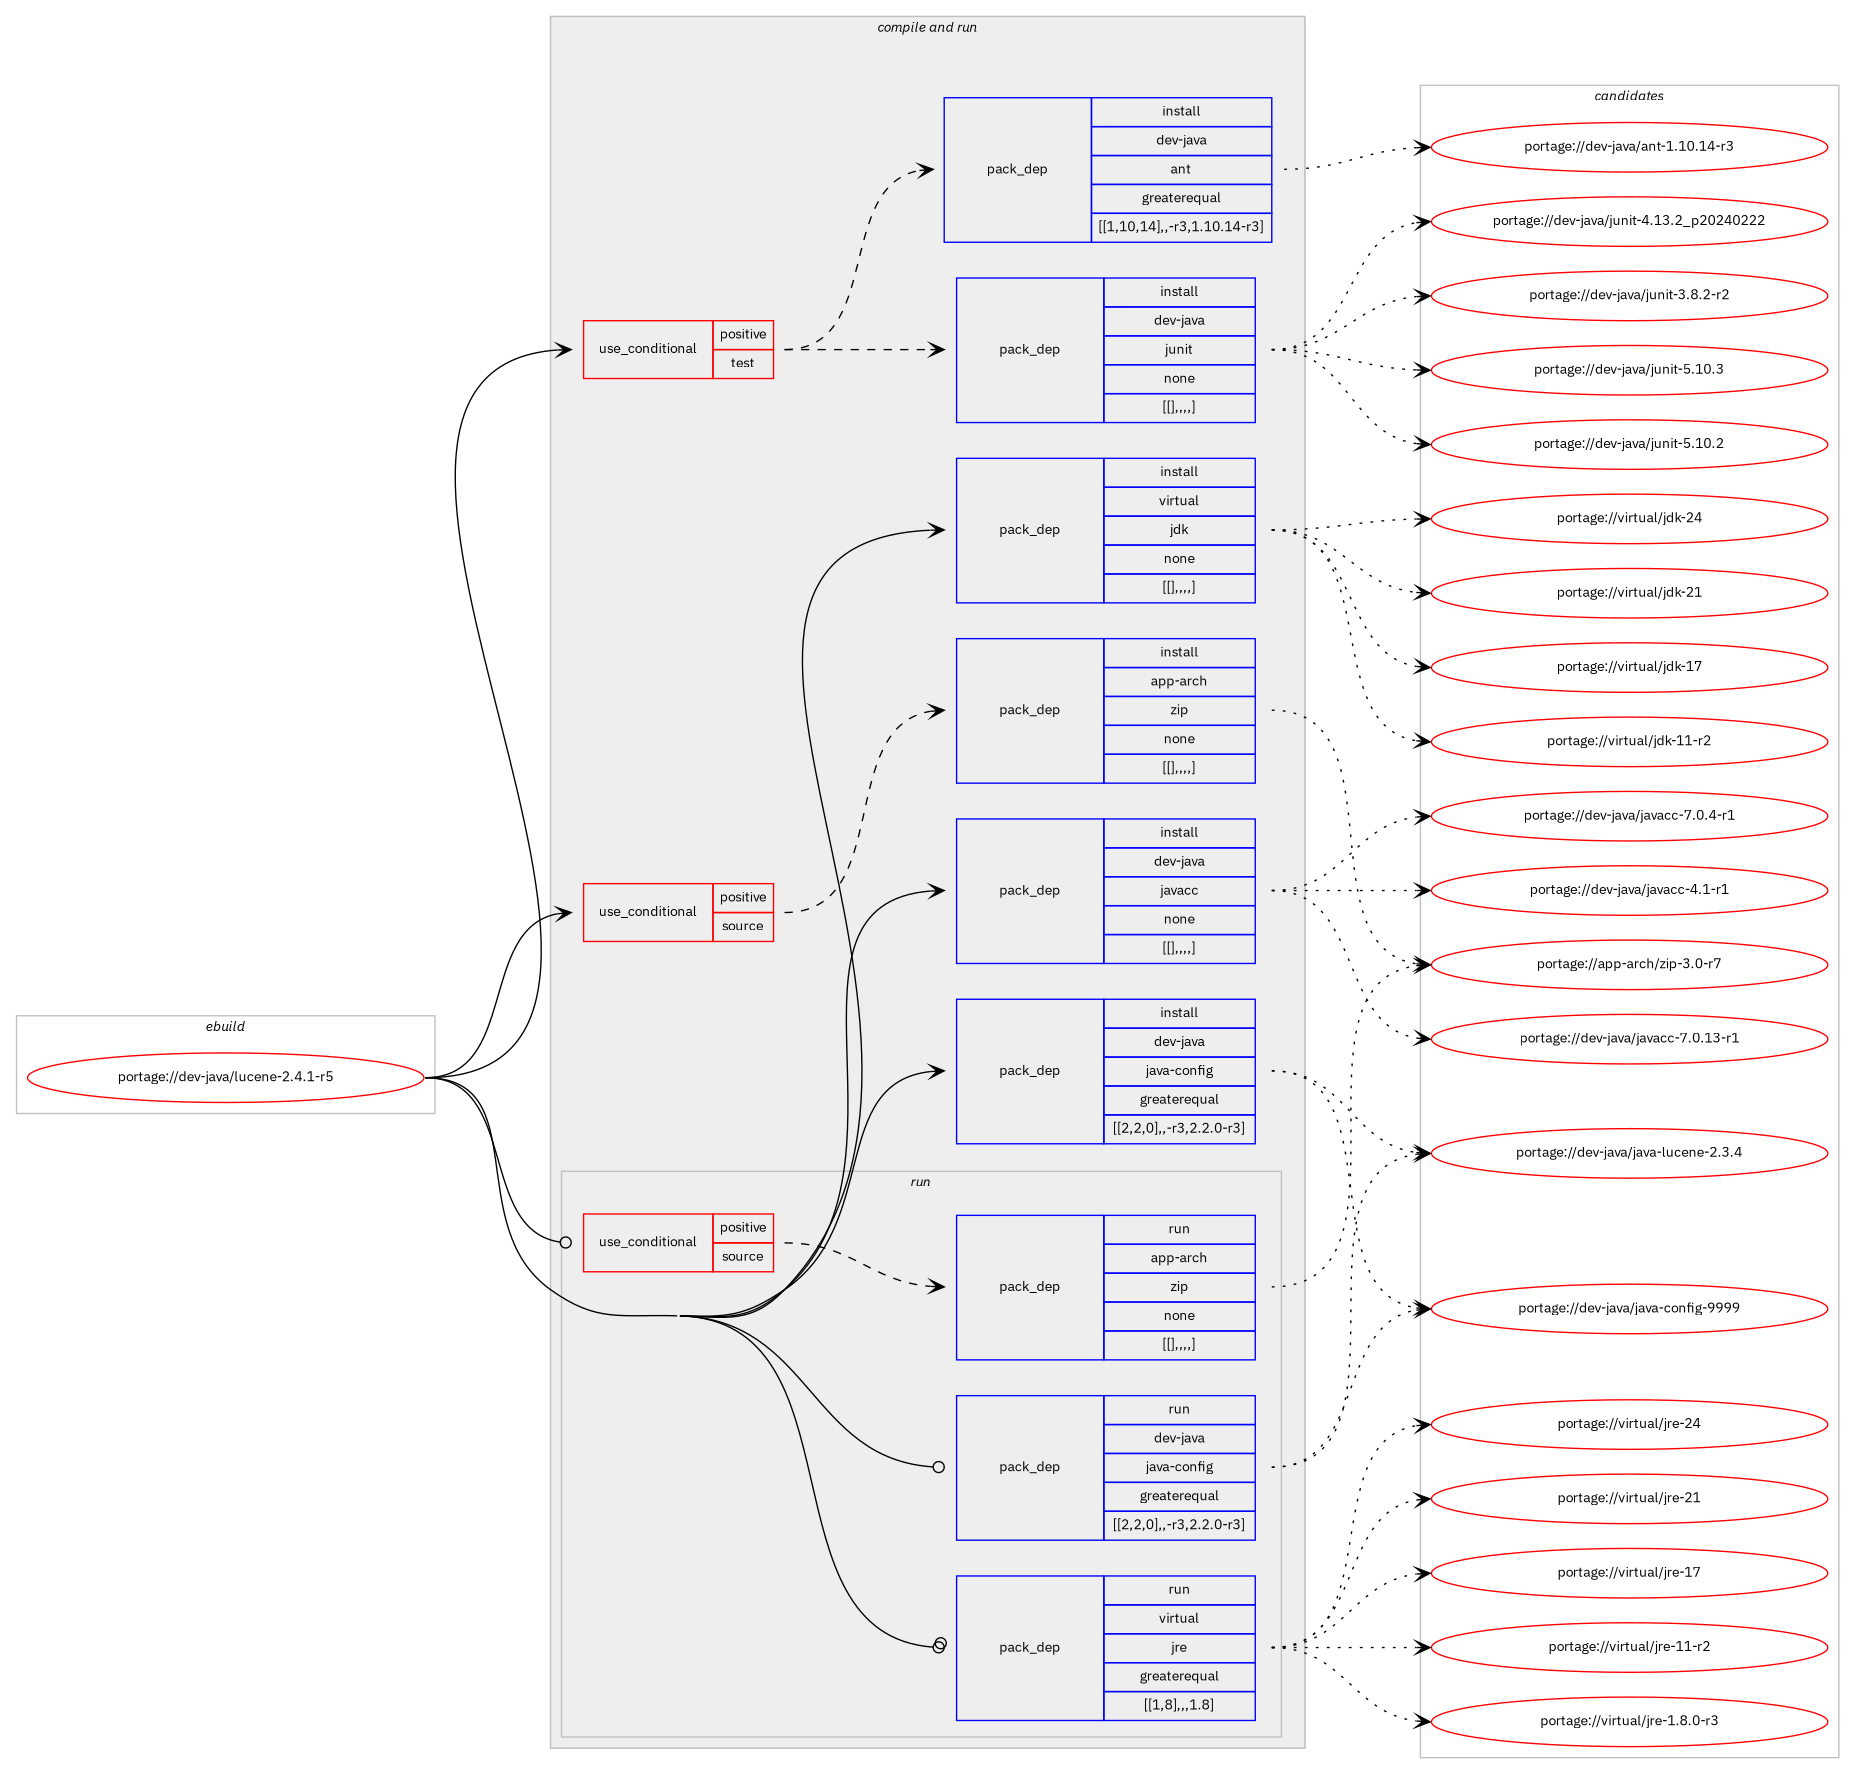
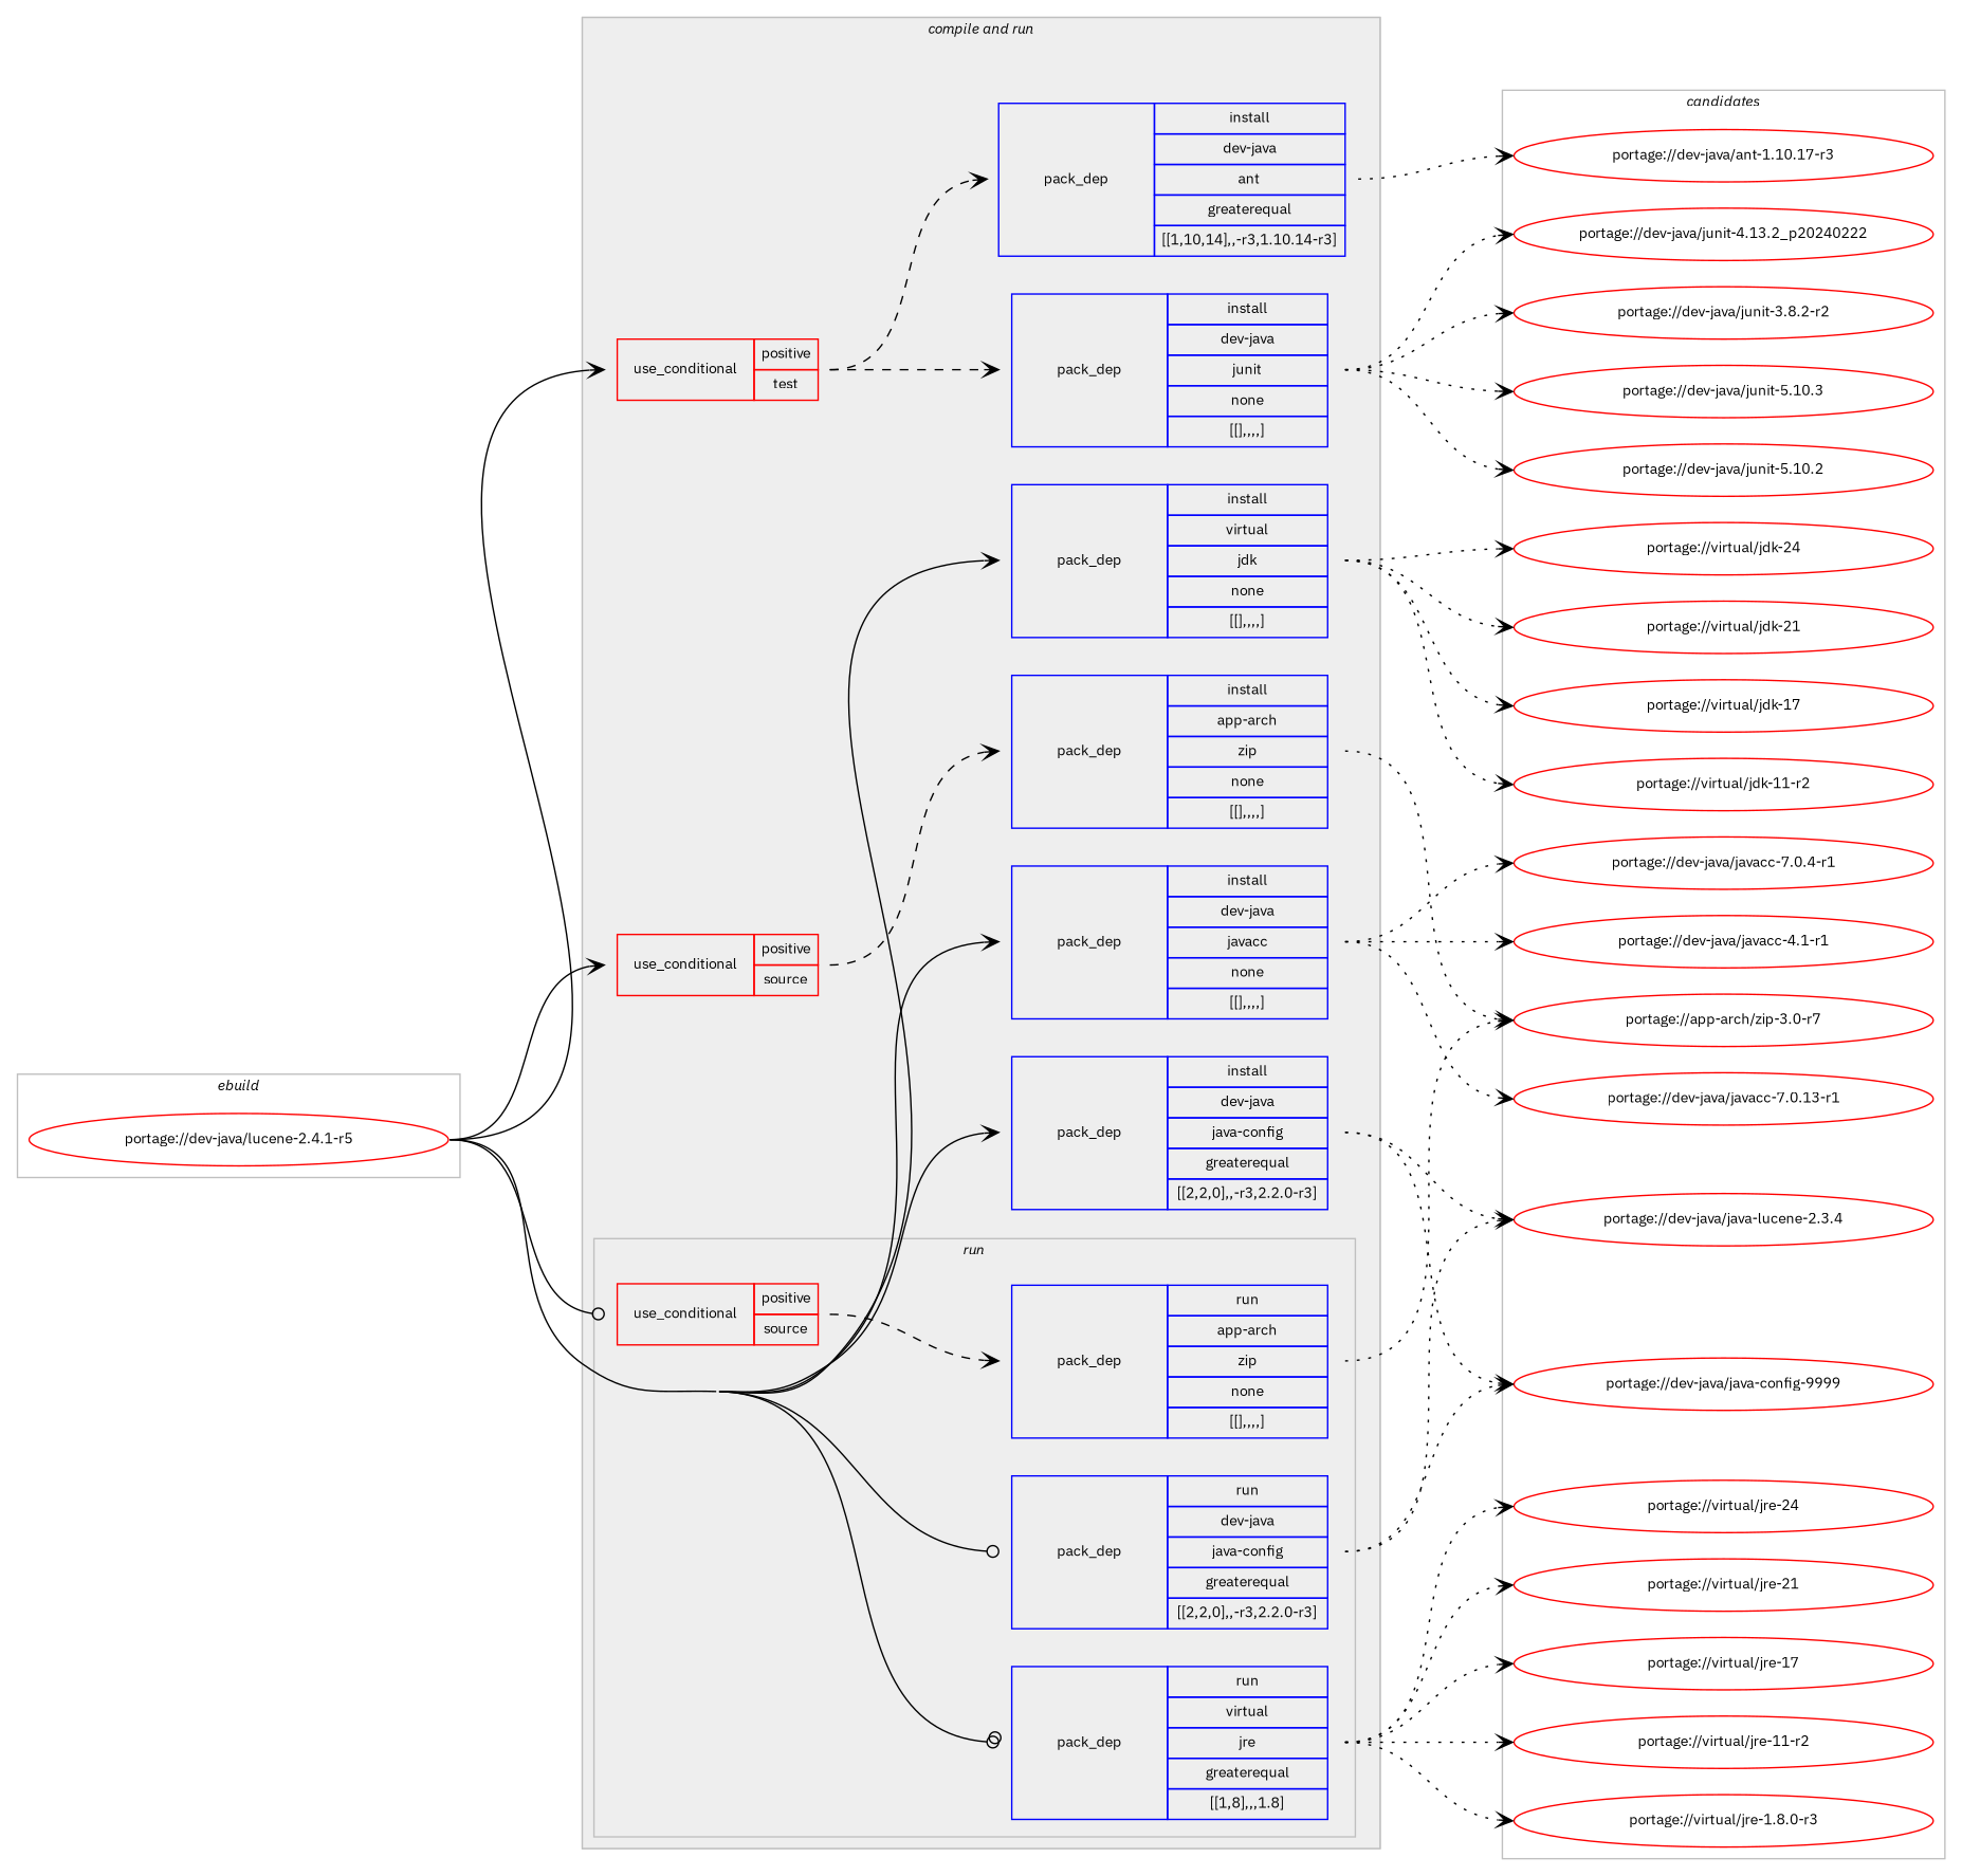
  digraph {
    compound=true
    concentrate=true
    fontname="IBM Plex Sans"
    fontsize=10
    newrank=true
    rankdir=LR
    ranksep=1.5
    node [color=red fontname="IBM Plex Sans" fontsize=10]
    edge [arrowhead=vee fontname="IBM Plex Sans" headport=w style=dotted tailport=e weight=100]
    n1 [label="portage://dev-java/lucene-2.4.1-r5" width=4]
    n2 [color=blue label=<<TABLE BORDER="0" CELLBORDER="1" CELLSPACING="0" CELLPADDING="4" WIDTH="220"><TR><TD ROWSPAN="6" CELLPADDING="30">pack_dep</TD></TR><TR><TD WIDTH="110">install</TD></TR><TR><TD>app-arch</TD></TR><TR><TD>zip</TD></TR><TR><TD>none</TD></TR><TR><TD>[[],,,,]</TD></TR></TABLE>> shape=none]
    n3 [label=<<TABLE BORDER="0" CELLBORDER="1" CELLSPACING="0" CELLPADDING="4"><TR><TD ROWSPAN="3" CELLPADDING="10">use_conditional</TD></TR><TR><TD>positive</TD></TR><TR><TD>source</TD></TR></TABLE>> shape=none]
    n4 [color=blue label=<<TABLE BORDER="0" CELLBORDER="1" CELLSPACING="0" CELLPADDING="4" WIDTH="220"><TR><TD ROWSPAN="6" CELLPADDING="30">pack_dep</TD></TR><TR><TD WIDTH="110">install</TD></TR><TR><TD>dev-java</TD></TR><TR><TD>ant</TD></TR><TR><TD>greaterequal</TD></TR><TR><TD>[[1,10,14],,-r3,1.10.14-r3]</TD></TR></TABLE>> shape=none]
    n5 [color=blue label=<<TABLE BORDER="0" CELLBORDER="1" CELLSPACING="0" CELLPADDING="4" WIDTH="220"><TR><TD ROWSPAN="6" CELLPADDING="30">pack_dep</TD></TR><TR><TD WIDTH="110">install</TD></TR><TR><TD>dev-java</TD></TR><TR><TD>junit</TD></TR><TR><TD>none</TD></TR><TR><TD>[[],,,,]</TD></TR></TABLE>> shape=none]
    n6 [label=<<TABLE BORDER="0" CELLBORDER="1" CELLSPACING="0" CELLPADDING="4"><TR><TD ROWSPAN="3" CELLPADDING="10">use_conditional</TD></TR><TR><TD>positive</TD></TR><TR><TD>test</TD></TR></TABLE>> shape=none]
    n7 [color=blue label=<<TABLE BORDER="0" CELLBORDER="1" CELLSPACING="0" CELLPADDING="4" WIDTH="220"><TR><TD ROWSPAN="6" CELLPADDING="30">pack_dep</TD></TR><TR><TD WIDTH="110">install</TD></TR><TR><TD>dev-java</TD></TR><TR><TD>java-config</TD></TR><TR><TD>greaterequal</TD></TR><TR><TD>[[2,2,0],,-r3,2.2.0-r3]</TD></TR></TABLE>> shape=none]
    n8 [color=blue label=<<TABLE BORDER="0" CELLBORDER="1" CELLSPACING="0" CELLPADDING="4" WIDTH="220"><TR><TD ROWSPAN="6" CELLPADDING="30">pack_dep</TD></TR><TR><TD WIDTH="110">install</TD></TR><TR><TD>dev-java</TD></TR><TR><TD>javacc</TD></TR><TR><TD>none</TD></TR><TR><TD>[[],,,,]</TD></TR></TABLE>> shape=none]
    n9 [color=blue label=<<TABLE BORDER="0" CELLBORDER="1" CELLSPACING="0" CELLPADDING="4" WIDTH="220"><TR><TD ROWSPAN="6" CELLPADDING="30">pack_dep</TD></TR><TR><TD WIDTH="110">install</TD></TR><TR><TD>virtual</TD></TR><TR><TD>jdk</TD></TR><TR><TD>none</TD></TR><TR><TD>[[],,,,]</TD></TR></TABLE>> shape=none]
    n10 [color=blue label=<<TABLE BORDER="0" CELLBORDER="1" CELLSPACING="0" CELLPADDING="4" WIDTH="220"><TR><TD ROWSPAN="6" CELLPADDING="30">pack_dep</TD></TR><TR><TD WIDTH="110">run</TD></TR><TR><TD>app-arch</TD></TR><TR><TD>zip</TD></TR><TR><TD>none</TD></TR><TR><TD>[[],,,,]</TD></TR></TABLE>> shape=none]
    n11 [label=<<TABLE BORDER="0" CELLBORDER="1" CELLSPACING="0" CELLPADDING="4"><TR><TD ROWSPAN="3" CELLPADDING="10">use_conditional</TD></TR><TR><TD>positive</TD></TR><TR><TD>source</TD></TR></TABLE>> shape=none]
    n12 [color=blue label=<<TABLE BORDER="0" CELLBORDER="1" CELLSPACING="0" CELLPADDING="4" WIDTH="220"><TR><TD ROWSPAN="6" CELLPADDING="30">pack_dep</TD></TR><TR><TD WIDTH="110">run</TD></TR><TR><TD>dev-java</TD></TR><TR><TD>java-config</TD></TR><TR><TD>greaterequal</TD></TR><TR><TD>[[2,2,0],,-r3,2.2.0-r3]</TD></TR></TABLE>> shape=none]
    n13 [color=blue label=<<TABLE BORDER="0" CELLBORDER="1" CELLSPACING="0" CELLPADDING="4" WIDTH="220"><TR><TD ROWSPAN="6" CELLPADDING="30">pack_dep</TD></TR><TR><TD WIDTH="110">run</TD></TR><TR><TD>virtual</TD></TR><TR><TD>jre</TD></TR><TR><TD>greaterequal</TD></TR><TR><TD>[[1,8],,,1.8]</TD></TR></TABLE>> shape=none]
    n14 [label="portage://app-arch/zip-3.0-r7" width=4]
-   n15 [label="portage://dev-java/ant-1.10.14-r3" width=4]
+   n15 [label="portage://dev-java/ant-1.10.17-r3" width=4]
    n16 [label="portage://dev-java/junit-5.10.3" width=4]
    n17 [label="portage://dev-java/junit-5.10.2" width=4]
    n18 [label="portage://dev-java/junit-4.13.2_p20240222" width=4]
    n19 [label="portage://dev-java/junit-3.8.2-r2" width=4]
    n20 [label="portage://dev-java/java-config-9999" width=4]
    n21 [label="portage://dev-java/java-lucene-2.3.4" width=4]
    n22 [label="portage://virtual/jdk-24" width=4]
    n23 [label="portage://virtual/jdk-21" width=4]
    n24 [label="portage://virtual/jdk-17" width=4]
    n25 [label="portage://virtual/jdk-11-r2" width=4]
    n26 [label="portage://dev-java/javacc-7.0.13-r1" width=4]
    n27 [label="portage://dev-java/javacc-7.0.4-r1" width=4]
    n28 [label="portage://dev-java/javacc-4.1-r1" width=4]
    n29 [label="portage://virtual/jre-24" width=4]
    n30 [label="portage://virtual/jre-21" width=4]
    n31 [label="portage://virtual/jre-17" width=4]
    n32 [label="portage://virtual/jre-11-r2" width=4]
    n33 [label="portage://virtual/jre-1.8.0-r3" width=4]
    subgraph cluster_1 {
      color=gray
      label=<<i>ebuild</i>>
      n1
    }
    subgraph cluster_2 {
      color=gray
      label=<<i>dependencies</i>>
      subgraph cluster_3 {
        color=gray
        fillcolor="#eeeeee"
        label=<<i>compile</i>>
        style=filled
        subgraph sub_4 {
          color=gray
          fillcolor="#eeeeee"
          label=<<i>compile</i>>
          style=filled
          n3
          subgraph sub_5 {
            color=gray
            fillcolor="#eeeeee"
            label=<<i>compile</i>>
            style=filled
            n2
          }
        }
        subgraph sub_6 {
          color=gray
          fillcolor="#eeeeee"
          label=<<i>compile</i>>
          style=filled
          n6
          subgraph sub_7 {
            color=gray
            fillcolor="#eeeeee"
            label=<<i>compile</i>>
            style=filled
            n4
          }
          subgraph sub_8 {
            color=gray
            fillcolor="#eeeeee"
            label=<<i>compile</i>>
            style=filled
            n5
          }
        }
        subgraph sub_9 {
          color=gray
          fillcolor="#eeeeee"
          label=<<i>compile</i>>
          style=filled
          n7
        }
        subgraph sub_10 {
          color=gray
          fillcolor="#eeeeee"
          label=<<i>compile</i>>
          style=filled
          n8
        }
        subgraph sub_11 {
          color=gray
          fillcolor="#eeeeee"
          label=<<i>compile</i>>
          style=filled
          n9
        }
      }
      subgraph cluster_12 {
        color=gray
        fillcolor="#eeeeee"
        label=<<i>compile and run</i>>
        style=filled
      }
      subgraph cluster_13 {
        color=gray
        fillcolor="#eeeeee"
        label=<<i>run</i>>
        style=filled
        subgraph sub_14 {
          color=gray
          fillcolor="#eeeeee"
          label=<<i>run</i>>
          style=filled
          n11
          subgraph sub_15 {
            color=gray
            fillcolor="#eeeeee"
            label=<<i>run</i>>
            style=filled
            n10
          }
        }
        subgraph sub_16 {
          color=gray
          fillcolor="#eeeeee"
          label=<<i>run</i>>
          style=filled
          n12
        }
        subgraph sub_17 {
          color=gray
          fillcolor="#eeeeee"
          label=<<i>run</i>>
          style=filled
          n13
        }
      }
    }
    subgraph cluster_18 {
      color=gray
      label=<<i>candidates</i>>
      rank=same
      subgraph sub_19 {
        color=black
        label=<<i>candidates</i>>
        nodesep=1
        rank=same
        n14
      }
      subgraph sub_20 {
        color=black
        label=<<i>candidates</i>>
        nodesep=1
        rank=same
        n15
      }
      subgraph sub_21 {
        color=black
        label=<<i>candidates</i>>
        nodesep=1
        rank=same
        n16
        n17
        n18
        n19
      }
      subgraph sub_22 {
        color=black
        label=<<i>candidates</i>>
        nodesep=1
        rank=same
        n20
        n21
      }
      subgraph sub_23 {
        color=black
        label=<<i>candidates</i>>
        nodesep=1
        rank=same
        n22
        n23
        n24
        n25
      }
      subgraph sub_24 {
        color=black
        label=<<i>candidates</i>>
        nodesep=1
        rank=same
        n26
        n27
        n28
      }
      subgraph sub_25 {
        color=black
        label=<<i>candidates</i>>
        nodesep=1
        rank=same
        n14
      }
      subgraph sub_26 {
        color=black
        label=<<i>candidates</i>>
        nodesep=1
        rank=same
        n20
        n21
      }
      subgraph sub_27 {
        color=black
        label=<<i>candidates</i>>
        nodesep=1
        rank=same
        n29
        n30
        n31
        n32
        n33
      }
    }
    n1 -> n3 [style=solid weight=20]
    n1 -> n6 [style=solid weight=20]
    n1 -> n7 [style=solid weight=20]
    n1 -> n8 [style=solid weight=20]
    n1 -> n9 [style=solid weight=20]
    n1 -> n11 [arrowhead=odot style=solid weight=20]
    n1 -> n12 [arrowhead=odot style=solid weight=20]
    n1 -> n13 [arrowhead=odot style=solid weight=20]
    n2 -> n14
    n3 -> n2 [style=dashed weight=20]
    n4 -> n15
    n5 -> n16
    n5 -> n17
    n5 -> n18
    n5 -> n19
    n6 -> n4 [style=dashed weight=20]
    n6 -> n5 [style=dashed weight=20]
    n7 -> n20
    n7 -> n21
    n8 -> n26
    n8 -> n27
    n8 -> n28
    n9 -> n22
    n9 -> n23
    n9 -> n24
    n9 -> n25
    n10 -> n14
    n11 -> n10 [style=dashed weight=20]
    n12 -> n20
    n12 -> n21
    n13 -> n29
    n13 -> n30
    n13 -> n31
    n13 -> n32
    n13 -> n33
  }
